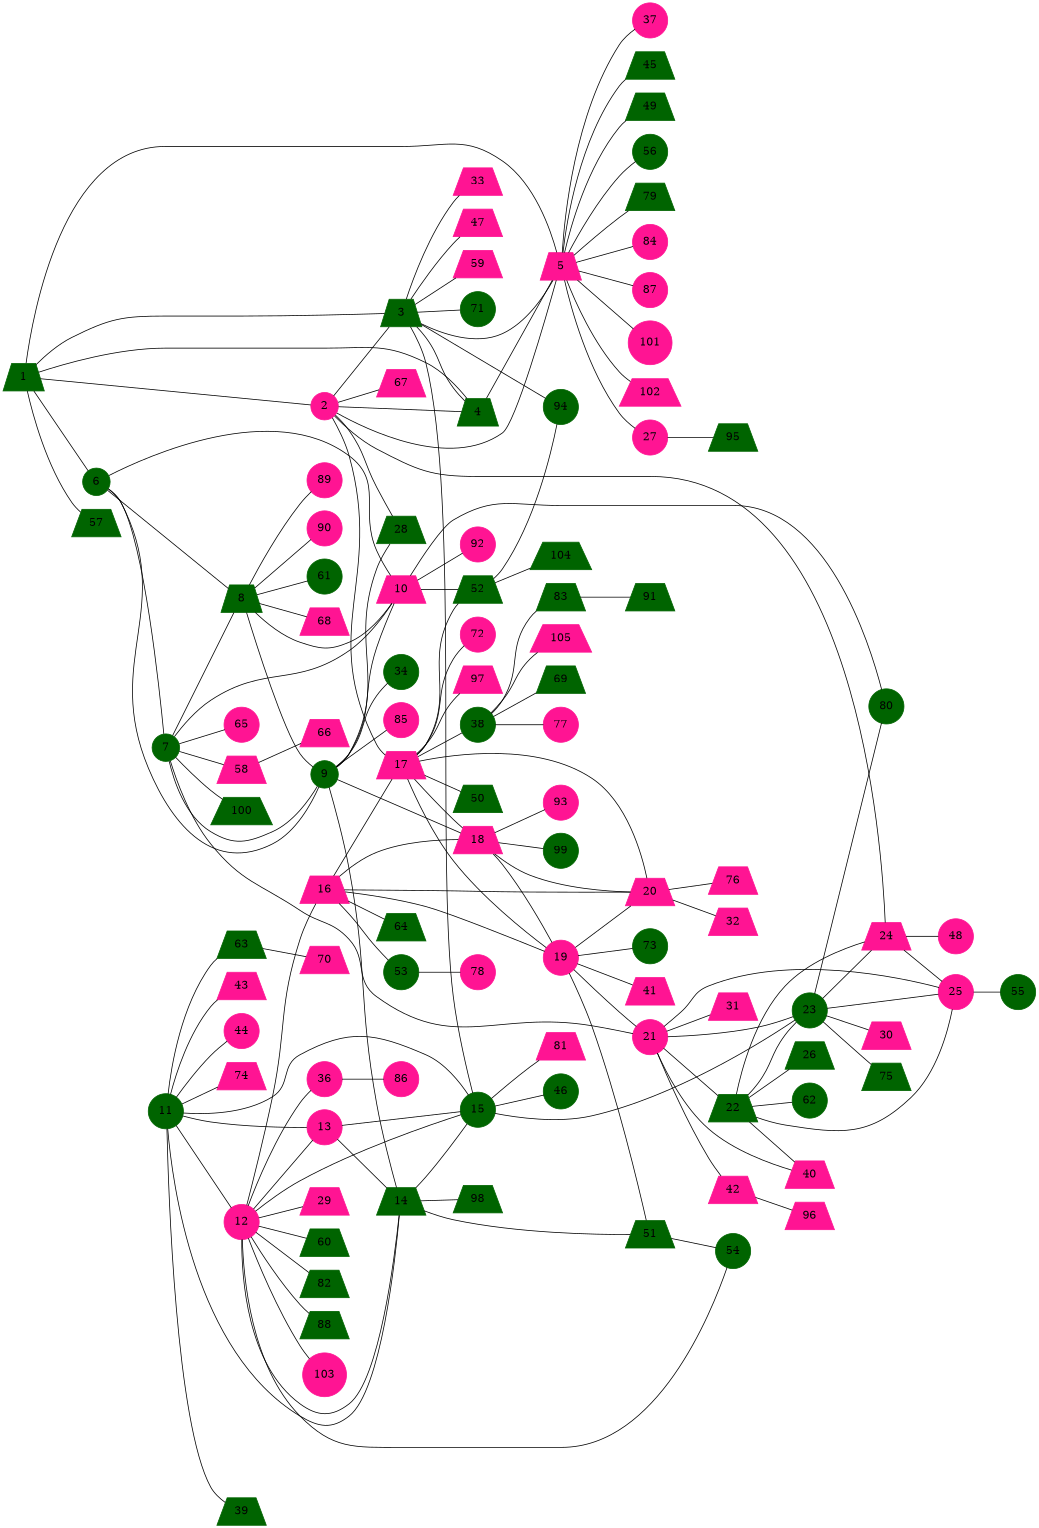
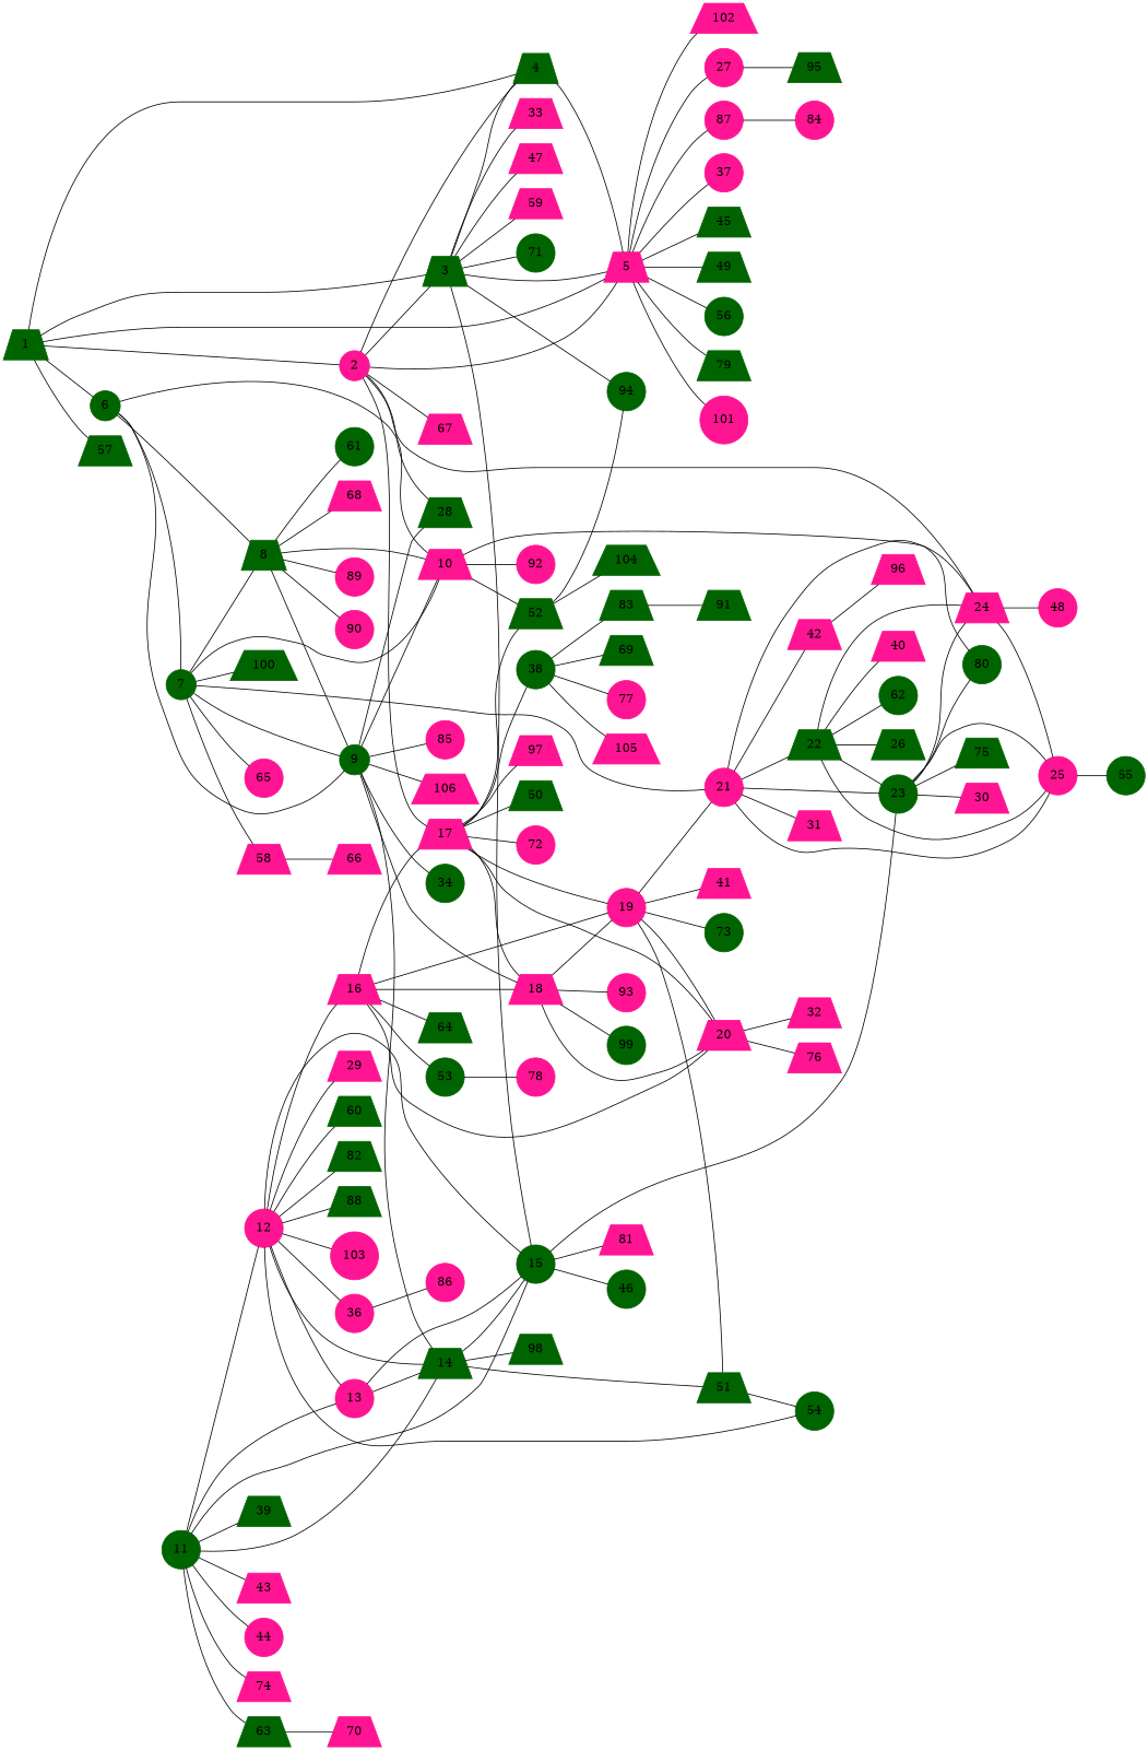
  graph {
    rankdir=LR
    node [color=deeppink shape=trapezium style=filled]
    1 [color=darkgreen]
    2 [shape=circle]
    3 [color=darkgreen]
    4 [color=darkgreen]
    5
    6 [color=darkgreen shape=circle]
    57 [color=darkgreen]
    17
    24
    28 [color=darkgreen]
    67
    15 [color=darkgreen shape=circle]
    33
    47
    59
    71 [color=darkgreen shape=circle]
    94 [color=darkgreen shape=circle]
    27 [shape=circle]
    37 [shape=circle]
    45 [color=darkgreen]
    49 [color=darkgreen]
    56 [color=darkgreen shape=circle]
    79 [color=darkgreen]
    84 [shape=circle]
    87 [shape=circle]
    101 [shape=circle]
    102
    7 [color=darkgreen shape=circle]
    8 [color=darkgreen]
    9 [color=darkgreen shape=circle]
    10
    18
    52 [color=darkgreen]
    19 [shape=circle]
    20
    38 [color=darkgreen shape=circle]
    50 [color=darkgreen]
    72 [shape=circle]
    97
    25 [shape=circle]
    48 [shape=circle]
    23 [color=darkgreen shape=circle]
    46 [color=darkgreen shape=circle]
    81
    95 [color=darkgreen]
    21 [shape=circle]
    58
    65 [shape=circle]
    100 [color=darkgreen]
    61 [color=darkgreen shape=circle]
    68
    89 [shape=circle]
    90 [shape=circle]
    14 [color=darkgreen]
    34 [color=darkgreen shape=circle]
    85 [shape=circle]
+   106
    80 [color=darkgreen shape=circle]
    92 [shape=circle]
    22 [color=darkgreen]
    31
    42
    66
    51 [color=darkgreen]
    98 [color=darkgreen]
    93 [shape=circle]
    99 [color=darkgreen shape=circle]
    104 [color=darkgreen]
    11 [color=darkgreen shape=circle]
    12 [shape=circle]
    13 [shape=circle]
    39 [color=darkgreen]
    43
    44 [shape=circle]
    63 [color=darkgreen]
    74
    16
    29
    36 [shape=circle]
    54 [color=darkgreen shape=circle]
    60 [color=darkgreen]
    82 [color=darkgreen]
    88 [color=darkgreen]
    103 [shape=circle]
    70
    53 [color=darkgreen shape=circle]
    64 [color=darkgreen]
    86 [shape=circle]
    30
    75 [color=darkgreen]
    41
    73 [color=darkgreen shape=circle]
    32
    76
    78 [shape=circle]
    69 [color=darkgreen]
    77 [shape=circle]
    83 [color=darkgreen]
    105
    26 [color=darkgreen]
    40
    62 [color=darkgreen shape=circle]
    55 [color=darkgreen shape=circle]
    96
    91 [color=darkgreen]
    1 -- 2
    1 -- 3
    1 -- 4
    1 -- 5
    1 -- 6
    1 -- 57
    2 -- 3
    2 -- 4
    2 -- 5
    2 -- 17
    2 -- 24
    2 -- 28
    2 -- 67
    3 -- 4
    3 -- 5
    3 -- 15
    3 -- 33
    3 -- 47
    3 -- 59
    3 -- 71
    3 -- 94
    4 -- 5
    5 -- 27
    5 -- 37
    5 -- 45
    5 -- 49
    5 -- 56
    5 -- 79
-   5 -- 84
+   87 -- 84
    5 -- 87
    5 -- 101
    5 -- 102
    6 -- 7
    6 -- 8
    6 -- 9
    6 -- 10
    17 -- 18
    17 -- 52
    17 -- 19
    17 -- 20
    17 -- 38
    17 -- 50
    17 -- 72
    17 -- 97
    24 -- 25
    24 -- 48
    15 -- 23
    15 -- 46
    15 -- 81
    27 -- 95
    7 -- 8
    7 -- 9
    7 -- 10
    7 -- 21
    7 -- 58
    7 -- 65
    7 -- 100
    8 -- 9
    8 -- 10
    8 -- 61
    8 -- 68
    8 -- 89
    8 -- 90
    9 -- 28
    9 -- 10
    9 -- 18
    9 -- 14
    9 -- 34
    9 -- 85
+   9 -- 106
    10 -- 52
    10 -- 80
    10 -- 92
    18 -- 19
    18 -- 20
    18 -- 93
    18 -- 99
    52 -- 94
    52 -- 104
    19 -- 20
    19 -- 21
    19 -- 51
    19 -- 41
    19 -- 73
    20 -- 32
    20 -- 76
    38 -- 69
    38 -- 77
    38 -- 83
    38 -- 105
    25 -- 55
    23 -- 24
    23 -- 25
    23 -- 80
    23 -- 30
    23 -- 75
-   21 -- 40
+   21 -- 24
    21 -- 25
    21 -- 23
    21 -- 22
    21 -- 31
    21 -- 42
    58 -- 66
    14 -- 15
    14 -- 51
    14 -- 98
    22 -- 24
    22 -- 25
    22 -- 23
    22 -- 26
    22 -- 40
    22 -- 62
    42 -- 96
    51 -- 54
    11 -- 15
    11 -- 14
    11 -- 12
    11 -- 13
    11 -- 39
    11 -- 43
    11 -- 44
    11 -- 63
    11 -- 74
    12 -- 15
    12 -- 14
    12 -- 13
    12 -- 16
    12 -- 29
    12 -- 36
    12 -- 54
    12 -- 60
    12 -- 82
    12 -- 88
    12 -- 103
    13 -- 15
    13 -- 14
    63 -- 70
    16 -- 17
    16 -- 18
    16 -- 19
    16 -- 20
    16 -- 53
    16 -- 64
    36 -- 86
    53 -- 78
    83 -- 91
  }
